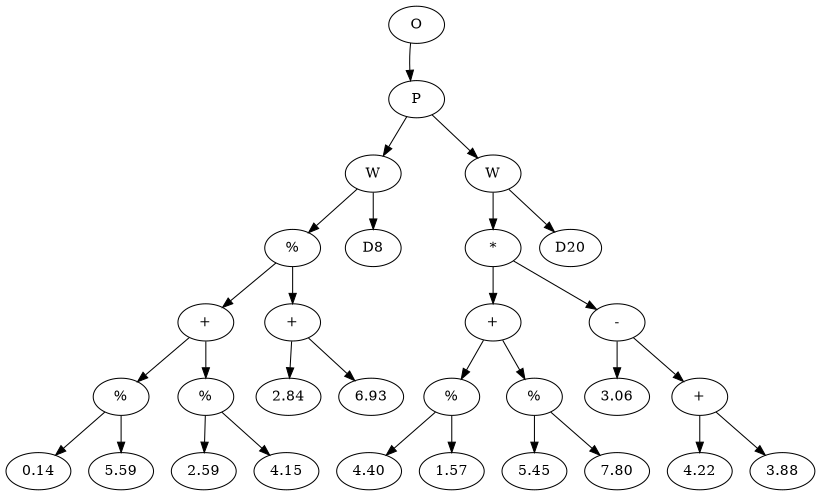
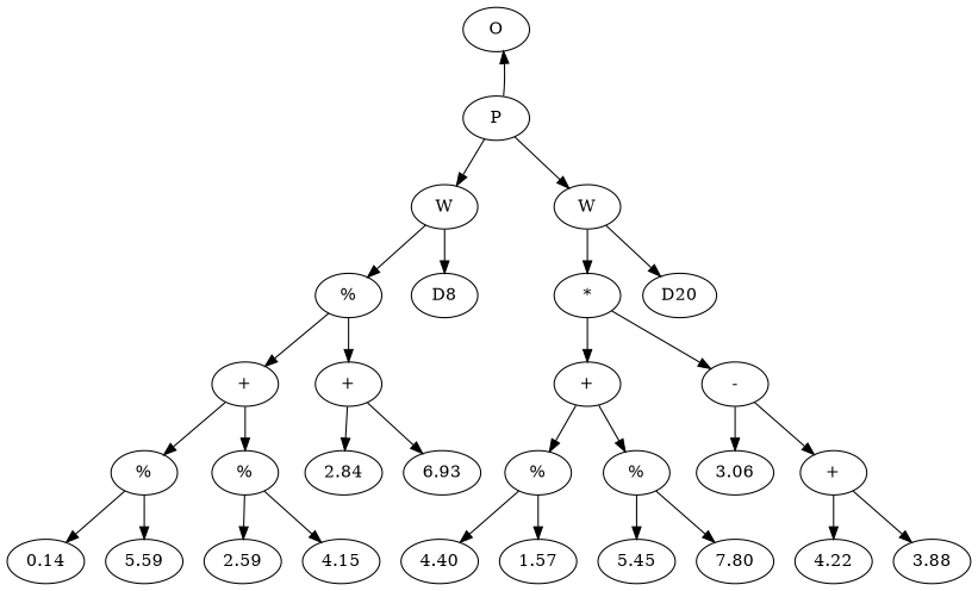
  digraph {
    n1 [label=O]
    n2 [label=P]
    n3 [label=W]
    n4 [label=W]
    n5 [label="%"]
    n6 [label=D8]
    n7 [label="*"]
    n8 [label=D20]
    n9 [label="+"]
    n10 [label="+"]
    n11 [label="%"]
    n12 [label="%"]
    n13 [label=2.84]
    n14 [label=6.93]
    n15 [label=0.14]
    n16 [label=5.59]
    n17 [label=2.59]
    n18 [label=4.15]
    n19 [label="+"]
    n20 [label="-"]
    n21 [label="%"]
    n22 [label="%"]
    n23 [label=3.06]
    n24 [label="+"]
    n25 [label=4.40]
    n26 [label=1.57]
    n27 [label=5.45]
    n28 [label=7.80]
    n29 [label=4.22]
    n30 [label=3.88]
-   n1 -> n2
+   n2 -> n1
    n2 -> n3
    n2 -> n4
    n3 -> n5
    n3 -> n6
    n4 -> n7
    n4 -> n8
    n5 -> n9
    n5 -> n10
    n7 -> n19
    n7 -> n20
    n9 -> n11
    n9 -> n12
    n10 -> n13
    n10 -> n14
    n11 -> n15
    n11 -> n16
    n12 -> n17
    n12 -> n18
    n19 -> n21
    n19 -> n22
    n20 -> n23
    n20 -> n24
    n21 -> n25
    n21 -> n26
    n22 -> n27
    n22 -> n28
    n24 -> n29
    n24 -> n30
  }
